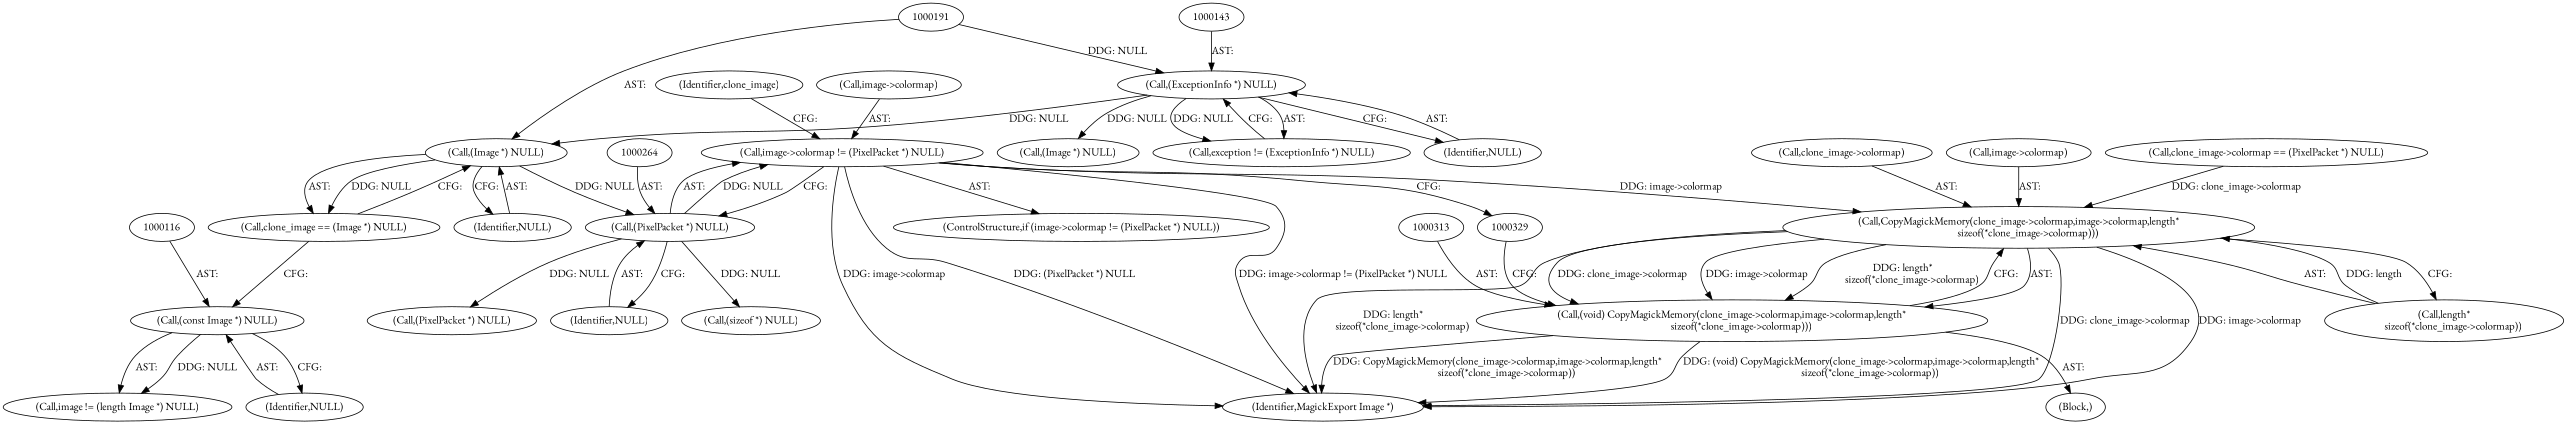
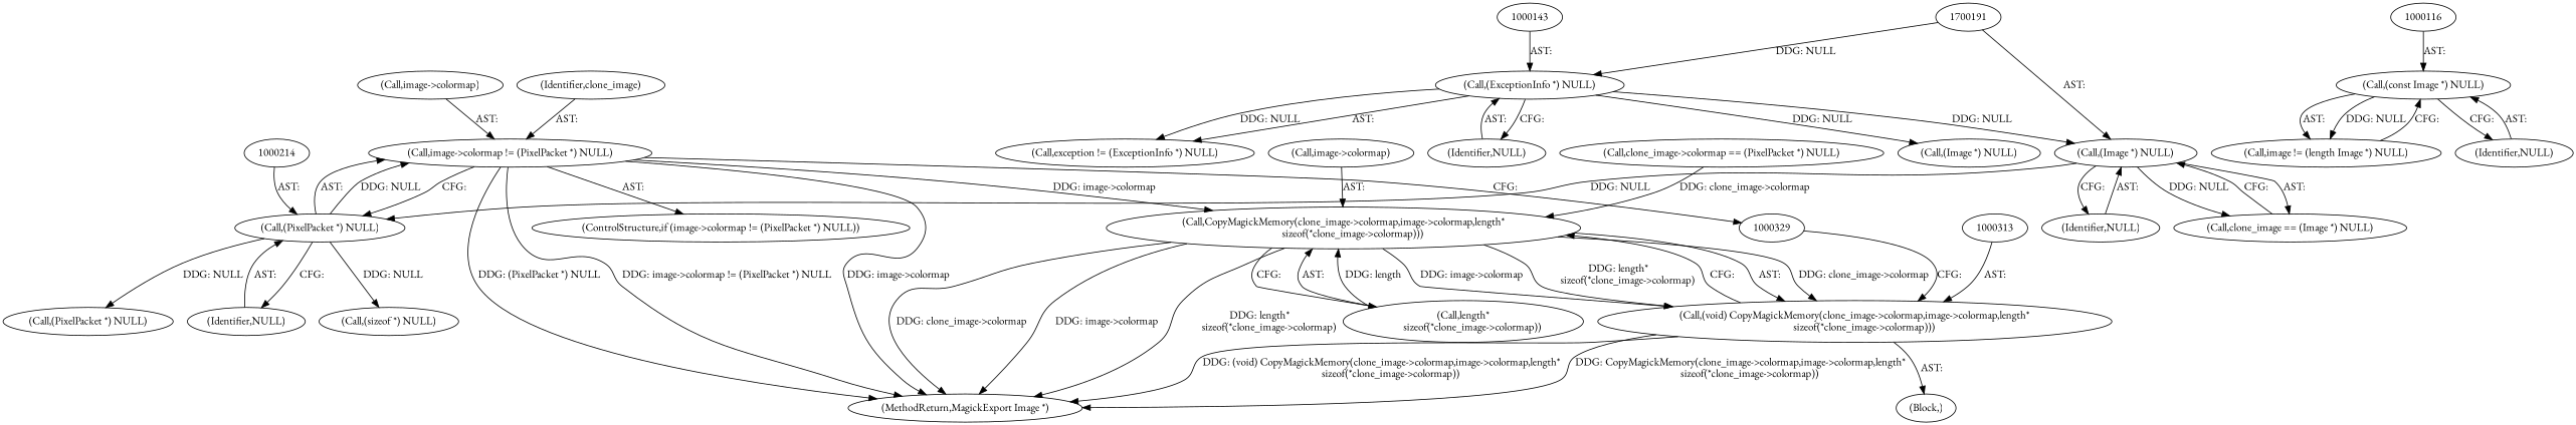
  digraph {
    fontname="EB Garamond"
    node [fontname="EB Garamond"]
    edge [fontname="EB Garamond"]
    n1 [label="(Call,image->colormap != (PixelPacket *) NULL)"]
    n2 [label="(Call,(PixelPacket *) NULL)"]
    n3 [label="(Call,CopyMagickMemory(clone_image->colormap,image->colormap,length*\n        sizeof(*clone_image->colormap)))"]
    n4 [label="(ControlStructure,if (image->colormap != (PixelPacket *) NULL))"]
-   n5 [label="(Identifier,MagickExport Image *)"]
+   n5 [label="(MethodReturn,MagickExport Image *)"]
    1000329
    n7 [label="(Call,(sizeof *) NULL)"]
    n8 [label="(Identifier,NULL)"]
    n9 [label="(Call,(PixelPacket *) NULL)"]
    n10 [label="(Call,(void) CopyMagickMemory(clone_image->colormap,image->colormap,length*\n        sizeof(*clone_image->colormap)))"]
    n11 [label="(Call,length*\n        sizeof(*clone_image->colormap))"]
    n12 [label="(Call,(Image *) NULL)"]
    n13 [label="(Identifier,NULL)"]
    n14 [label="(Call,clone_image == (Image *) NULL)"]
    n15 [label="(Call,(ExceptionInfo *) NULL)"]
    n16 [label="(Identifier,NULL)"]
    n17 [label="(Call,(Image *) NULL)"]
    n18 [label="(Call,exception != (ExceptionInfo *) NULL)"]
    n19 [label="(Call,(const Image *) NULL)"]
    n20 [label="(Call,image != (length Image *) NULL)"]
    n21 [label="(Identifier,NULL)"]
    n22 [label="(Block,)"]
    n23 [label="(Identifier,clone_image)"]
    n24 [label="(Call,clone_image->colormap == (PixelPacket *) NULL)"]
    n25 [label="(Call,image->colormap)"]
-   n26 [label="(Call,clone_image->colormap)"]
    n27 [label="(Call,image->colormap)"]
-   1000264
-   1000191
+   1000264 [label=1000214]
+   1000191 [label=1700191]
    1000143
    1000116
    1000313
    n1 -> n2 [label="CFG: "]
    n1 -> n3 [label="DDG: image->colormap"]
    n1 -> n4 [label="AST: "]
    n1 -> n5 [label="DDG: image->colormap != (PixelPacket *) NULL"]
    n1 -> n5 [label="DDG: image->colormap"]
    n1 -> n5 [label="DDG: (PixelPacket *) NULL"]
    n1 -> 1000329 [label="CFG: "]
    n2 -> n1 [label="AST: "]
    n2 -> n1 [label="DDG: NULL"]
    n2 -> n7 [label="DDG: NULL"]
    n2 -> n8 [label="CFG: "]
    n2 -> n9 [label="DDG: NULL"]
    n3 -> n5 [label="DDG: clone_image->colormap"]
    n3 -> n5 [label="DDG: image->colormap"]
    n3 -> n5 [label="DDG: length*\n        sizeof(*clone_image->colormap)"]
    n3 -> n10 [label="AST: "]
    n3 -> n10 [label="DDG: clone_image->colormap"]
    n3 -> n10 [label="DDG: image->colormap"]
    n3 -> n10 [label="DDG: length*\n        sizeof(*clone_image->colormap)"]
    n3 -> n11 [label="CFG: "]
    1000329 -> n10 [label="CFG: "]
    n8 -> n2 [label="AST: "]
    n10 -> n3 [label="CFG: "]
    n10 -> n5 [label="DDG: (void) CopyMagickMemory(clone_image->colormap,image->colormap,length*\n        sizeof(*clone_image->colormap))"]
    n10 -> n5 [label="DDG: CopyMagickMemory(clone_image->colormap,image->colormap,length*\n        sizeof(*clone_image->colormap))"]
    n10 -> n22 [label="AST: "]
    n11 -> n3 [label="AST: "]
    n11 -> n3 [label="DDG: length"]
    n12 -> n2 [label="DDG: NULL"]
    n12 -> n13 [label="CFG: "]
    n12 -> n14 [label="AST: "]
    n12 -> n14 [label="DDG: NULL"]
    n13 -> n12 [label="AST: "]
    n14 -> n12 [label="CFG: "]
    n15 -> n12 [label="DDG: NULL"]
    n15 -> n16 [label="CFG: "]
    n15 -> n17 [label="DDG: NULL"]
    n15 -> n18 [label="AST: "]
    n15 -> n18 [label="DDG: NULL"]
    n16 -> n15 [label="AST: "]
-   n18 -> n15 [label="CFG: "]
    n19 -> n20 [label="AST: "]
    n19 -> n20 [label="DDG: NULL"]
    n19 -> n21 [label="CFG: "]
-   n14 -> n19 [label="CFG: "]
+   n20 -> n19 [label="CFG: "]
    n21 -> n19 [label="AST: "]
-   n23 -> n1 [label="CFG: "]
+   n23 -> n1 [label="AST: "]
    n24 -> n3 [label="DDG: clone_image->colormap"]
    n25 -> n1 [label="AST: "]
-   n26 -> n3 [label="AST: "]
    n27 -> n3 [label="AST: "]
    1000264 -> n2 [label="AST: "]
    1000191 -> n12 [label="AST: "]
    1000191 -> n15 [label="DDG: NULL"]
    1000143 -> n15 [label="AST: "]
    1000116 -> n19 [label="AST: "]
    1000313 -> n10 [label="AST: "]
  }
